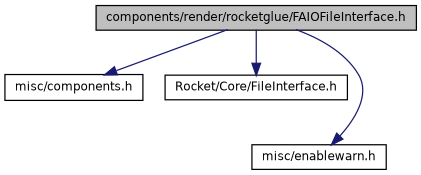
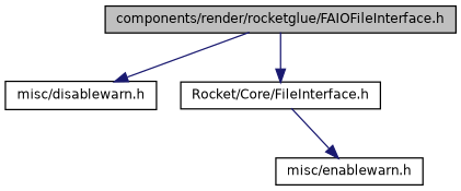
  digraph {
    node [color=black fillcolor=white fontname=Helvetica fontsize=10 shape=record style=filled]
    edge [color=midnightblue fontname=Helvetica fontsize=10 labelfontname=Helvetica labelfontsize=10 style=solid]
    n1 [fillcolor=grey75 fontcolor=black height=0.2 label="components/render/rocketglue/FAIOFileInterface.h" width=0.4]
-   n2 [height=0.2 label="misc/components.h" width=0.4]
+   n2 [height=0.2 label="misc/disablewarn.h" width=0.4]
    n3 [height=0.2 label="Rocket/Core/FileInterface.h" width=0.4]
    n4 [height=0.2 label="misc/enablewarn.h" width=0.4]
    n1 -> n2
    n1 -> n3
-   n1 -> n4
+   n3 -> n4
  }
